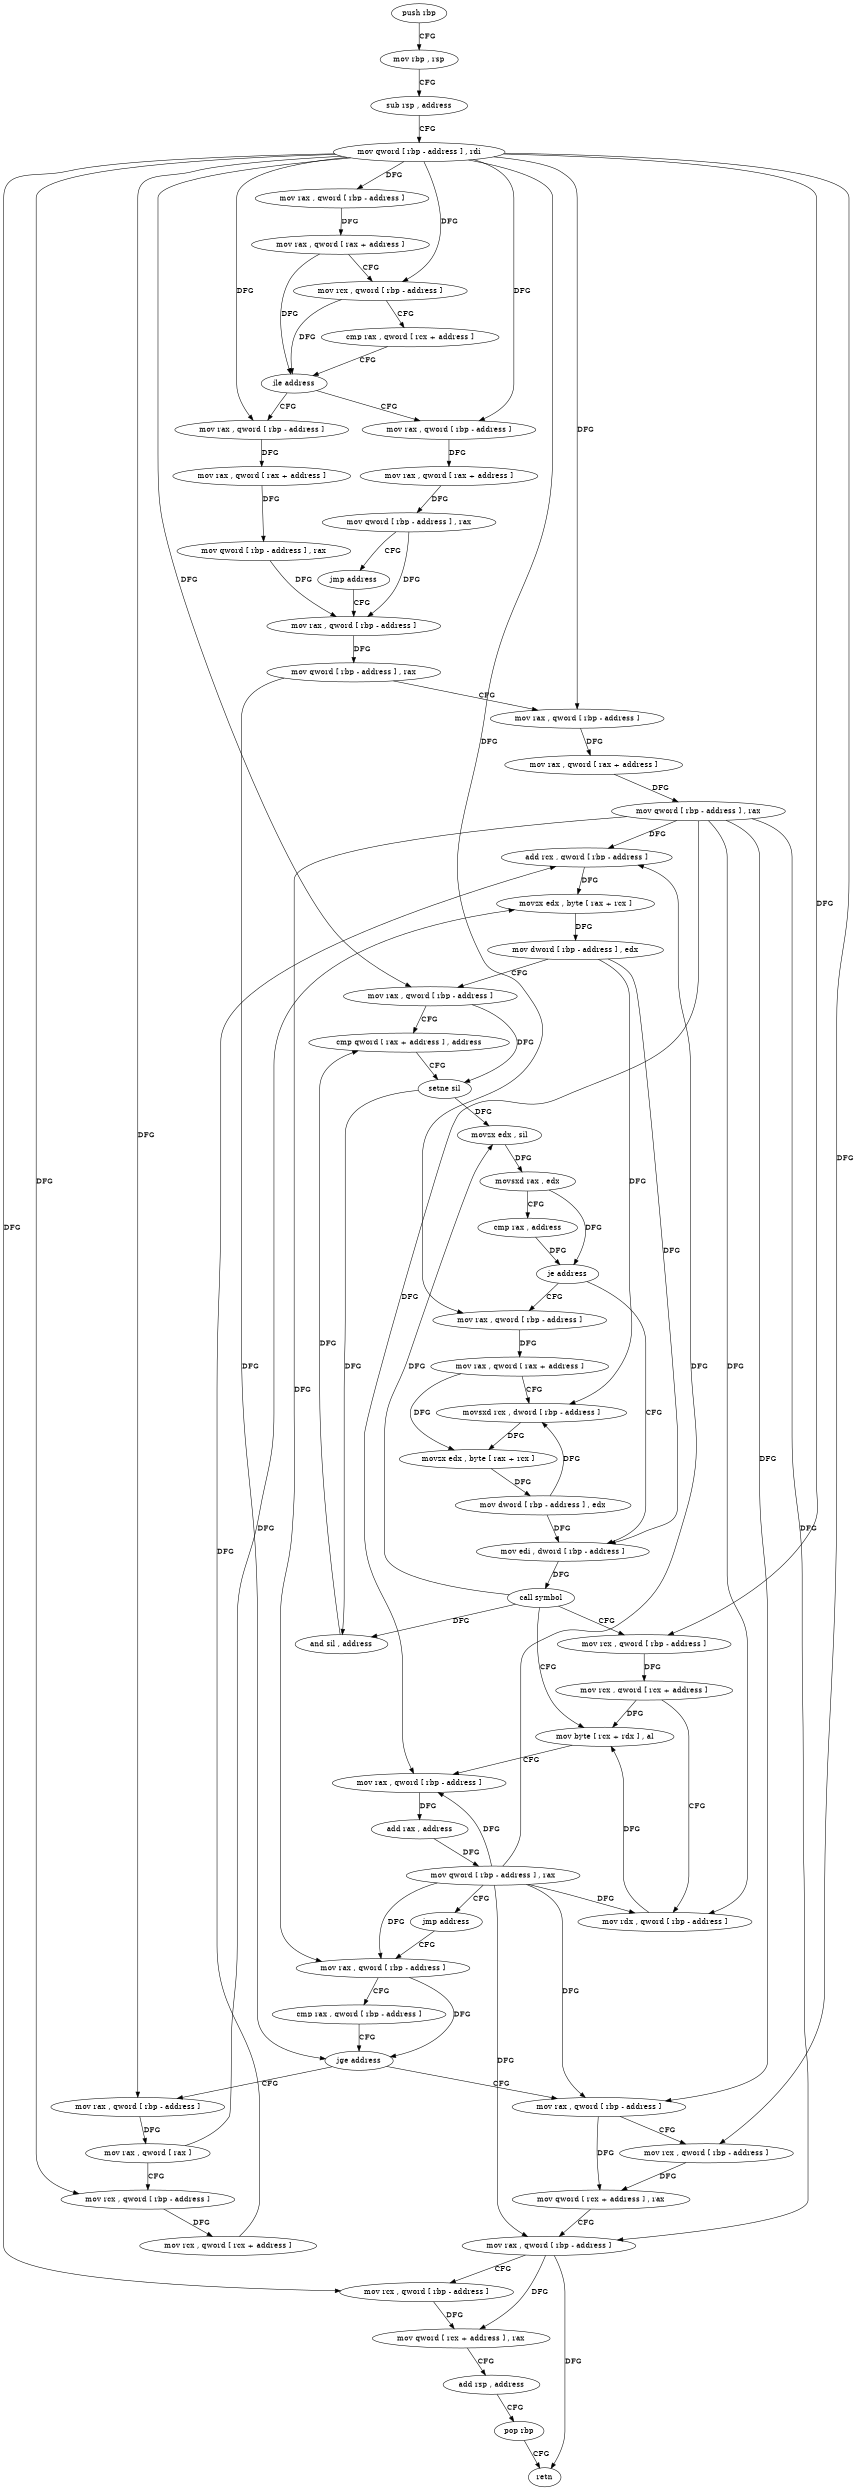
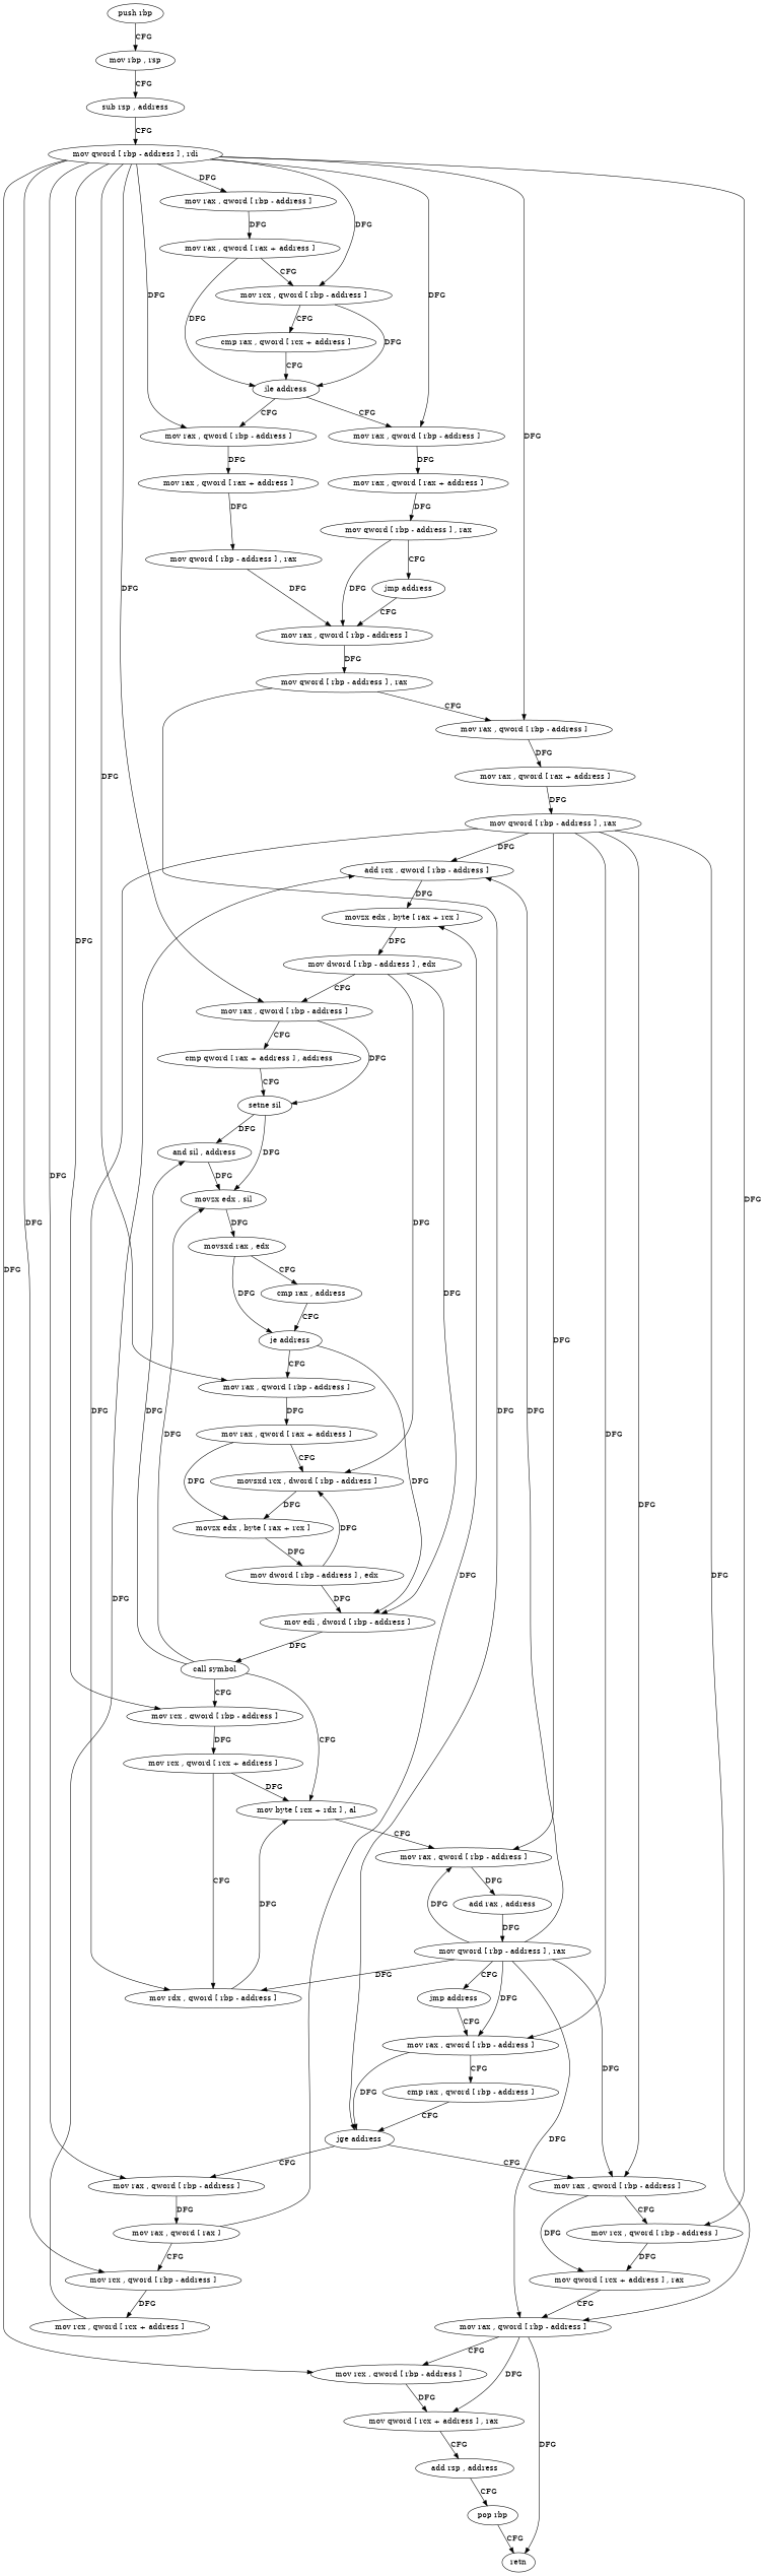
  digraph {
    n1 [label="push rbp"]
    n2 [label="mov rbp , rsp"]
    n3 [label="sub rsp , address"]
    n4 [label="mov qword [ rbp - address ] , rdi"]
    n5 [label="mov rax , qword [ rbp - address ]"]
    n6 [label="mov rcx , qword [ rbp - address ]"]
    n7 [label="mov rax , qword [ rbp - address ]"]
    n8 [label="mov rax , qword [ rbp - address ]"]
    n9 [label="mov rcx , qword [ rbp - address ]"]
    n10 [label="mov rcx , qword [ rbp - address ]"]
    n11 [label="mov rax , qword [ rbp - address ]"]
    n12 [label="mov rcx , qword [ rbp - address ]"]
    n13 [label="mov rax , qword [ rbp - address ]"]
    n14 [label="mov rax , qword [ rbp - address ]"]
    n15 [label="mov rax , qword [ rbp - address ]"]
    n16 [label="mov rcx , qword [ rbp - address ]"]
    n17 [label="mov rax , qword [ rax + address ]"]
    n18 [label="jle address"]
    n19 [label="cmp rax , qword [ rcx + address ]"]
    n20 [label="mov rax , qword [ rax + address ]"]
    n21 [label="mov rax , qword [ rax + address ]"]
    n22 [label="mov qword [ rcx + address ] , rax"]
    n23 [label="mov qword [ rcx + address ] , rax"]
    n24 [label="mov rax , qword [ rax ]"]
    n25 [label="mov rcx , qword [ rcx + address ]"]
    n26 [label="cmp qword [ rax + address ] , address"]
    n27 [label="setne sil"]
    n28 [label="mov rax , qword [ rax + address ]"]
    n29 [label="mov rax , qword [ rax + address ]"]
    n30 [label="mov rcx , qword [ rcx + address ]"]
    n31 [label="mov qword [ rbp - address ] , rax"]
    n32 [label="mov qword [ rbp - address ] , rax"]
    n33 [label="mov rax , qword [ rbp - address ]"]
    n34 [label="mov qword [ rbp - address ] , rax"]
    n35 [label="jge address"]
    n36 [label="jmp address"]
    n37 [label="mov rax , qword [ rbp - address ]"]
    n38 [label="mov rax , qword [ rbp - address ]"]
    n39 [label=retn]
    n40 [label="add rsp , address"]
    n41 [label="pop rbp"]
    n42 [label="movzx edx , byte [ rax + rcx ]"]
    n43 [label="mov dword [ rbp - address ] , edx"]
    n44 [label="add rcx , qword [ rbp - address ]"]
    n45 [label="mov edi , dword [ rbp - address ]"]
    n46 [label="movsxd rcx , dword [ rbp - address ]"]
    n47 [label="call symbol"]
    n48 [label="movzx edx , byte [ rax + rcx ]"]
    n49 [label="and sil , address"]
    n50 [label="movzx edx , sil"]
    n51 [label="movsxd rax , edx"]
    n52 [label="cmp rax , address"]
    n53 [label="je address"]
    n54 [label="mov byte [ rcx + rdx ] , al"]
    n55 [label="mov qword [ rbp - address ] , rax"]
    n56 [label="mov rax , qword [ rbp - address ]"]
    n57 [label="mov rdx , qword [ rbp - address ]"]
    n58 [label="mov rax , qword [ rbp - address ]"]
    n59 [label="cmp rax , qword [ rbp - address ]"]
    n60 [label="add rax , address"]
    n61 [label="mov qword [ rbp - address ] , rax"]
    n62 [label="jmp address"]
    n63 [label="mov dword [ rbp - address ] , edx"]
    n1 -> n2 [label=CFG]
    n2 -> n3 [label=CFG]
    n3 -> n4 [label=CFG]
    n4 -> n5 [label=DFG]
    n4 -> n6 [label=DFG]
    n4 -> n7 [label=DFG]
    n4 -> n8 [label=DFG]
    n4 -> n9 [label=DFG]
    n4 -> n10 [label=DFG]
    n4 -> n11 [label=DFG]
    n4 -> n12 [label=DFG]
    n4 -> n13 [label=DFG]
    n4 -> n14 [label=DFG]
    n4 -> n15 [label=DFG]
    n4 -> n16 [label=DFG]
    n5 -> n17 [label=DFG]
    n6 -> n18 [label=DFG]
    n6 -> n19 [label=CFG]
    n7 -> n20 [label=DFG]
    n8 -> n21 [label=DFG]
    n9 -> n22 [label=DFG]
    n10 -> n23 [label=DFG]
    n11 -> n24 [label=DFG]
    n12 -> n25 [label=DFG]
    n13 -> n26 [label=CFG]
    n13 -> n27 [label=DFG]
    n14 -> n28 [label=DFG]
    n15 -> n29 [label=DFG]
    n16 -> n30 [label=DFG]
    n17 -> n6 [label=CFG]
    n17 -> n18 [label=DFG]
    n18 -> n7 [label=CFG]
    n18 -> n8 [label=CFG]
    n19 -> n18 [label=CFG]
    n20 -> n31 [label=DFG]
    n21 -> n32 [label=DFG]
    n22 -> n38 [label=CFG]
    n23 -> n40 [label=CFG]
    n24 -> n12 [label=CFG]
    n24 -> n42 [label=DFG]
    n25 -> n44 [label=DFG]
    n26 -> n27 [label=CFG]
    n27 -> n49 [label=DFG]
    n27 -> n50 [label=DFG]
    n28 -> n46 [label=CFG]
    n28 -> n48 [label=DFG]
    n29 -> n55 [label=DFG]
    n30 -> n54 [label=DFG]
    n30 -> n57 [label=CFG]
    n31 -> n33 [label=DFG]
    n32 -> n33 [label=DFG]
    n32 -> n36 [label=CFG]
    n33 -> n34 [label=DFG]
    n34 -> n15 [label=CFG]
    n34 -> n35 [label=DFG]
    n35 -> n11 [label=CFG]
    n35 -> n37 [label=CFG]
    n36 -> n33 [label=CFG]
    n37 -> n9 [label=CFG]
    n37 -> n22 [label=DFG]
    n38 -> n10 [label=CFG]
    n38 -> n23 [label=DFG]
    n38 -> n39 [label=DFG]
    n40 -> n41 [label=CFG]
    n41 -> n39 [label=CFG]
    n42 -> n43 [label=DFG]
    n43 -> n13 [label=CFG]
    n43 -> n45 [label=DFG]
    n43 -> n46 [label=DFG]
    n44 -> n42 [label=DFG]
    n45 -> n47 [label=DFG]
    n46 -> n48 [label=DFG]
    n47 -> n16 [label=CFG]
    n47 -> n49 [label=DFG]
    n47 -> n50 [label=DFG]
    n47 -> n54 [label=CFG]
    n48 -> n63 [label=DFG]
-   n49 -> n26 [label=DFG]
+   n49 -> n50 [label=DFG]
    n50 -> n51 [label=DFG]
    n51 -> n52 [label=CFG]
    n51 -> n53 [label=DFG]
-   n52 -> n53 [label=DFG]
+   n52 -> n53 [label=CFG]
    n53 -> n14 [label=CFG]
-   n53 -> n45 [label=CFG]
+   n53 -> n45 [label=DFG]
    n54 -> n58 [label=CFG]
    n55 -> n37 [label=DFG]
    n55 -> n38 [label=DFG]
    n55 -> n44 [label=DFG]
    n55 -> n56 [label=DFG]
    n55 -> n57 [label=DFG]
    n55 -> n58 [label=DFG]
    n56 -> n35 [label=DFG]
    n56 -> n59 [label=CFG]
    n57 -> n54 [label=DFG]
    n58 -> n60 [label=DFG]
    n59 -> n35 [label=CFG]
    n60 -> n61 [label=DFG]
    n61 -> n37 [label=DFG]
    n61 -> n38 [label=DFG]
    n61 -> n44 [label=DFG]
    n61 -> n56 [label=DFG]
    n61 -> n57 [label=DFG]
    n61 -> n58 [label=DFG]
    n61 -> n62 [label=CFG]
    n62 -> n56 [label=CFG]
    n63 -> n45 [label=DFG]
    n63 -> n46 [label=DFG]
  }
